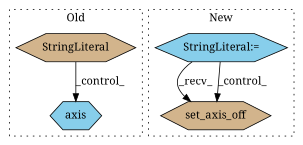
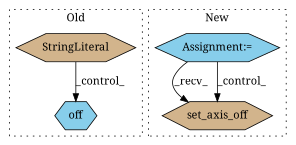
  digraph {
    fontname="Noto Serif"
    node [a=32 fillcolor=skyblue fontname="Noto Serif" shape=hexagon style=filled]
    edge [fontname="Noto Serif"]
-   n1 [l="5,1" label=axis s="1732,1742"]
+   n1 [l="5,1" label=off s="1732,1742"]
    n2 [a=45 fillcolor=tan l=5 label=StringLiteral s=1737]
    n3 [fillcolor=tan l=14 label=set_axis_off s=1671]
-   n4 [a=7 l=1 label="StringLiteral:=" s=1265]
+   n4 [a=7 l=1 label="Assignment:=" s=1265]
    subgraph cluster_1 {
      label=Old
      style=dotted
      n1
      n2
    }
    subgraph cluster_2 {
      label=New
      style=dotted
      n3
      n4
    }
    n2 -> n1 [label=_control_]
    n4 -> n3 [label=_recv_]
    n4 -> n3 [label=_control_]
  }
